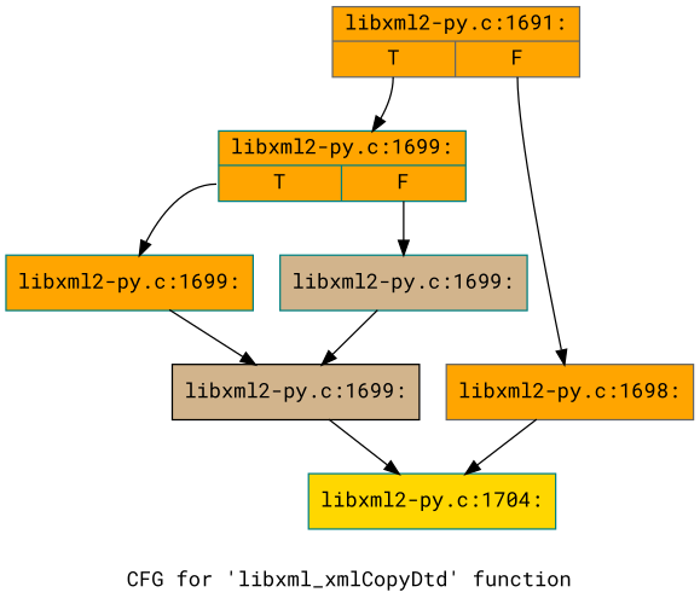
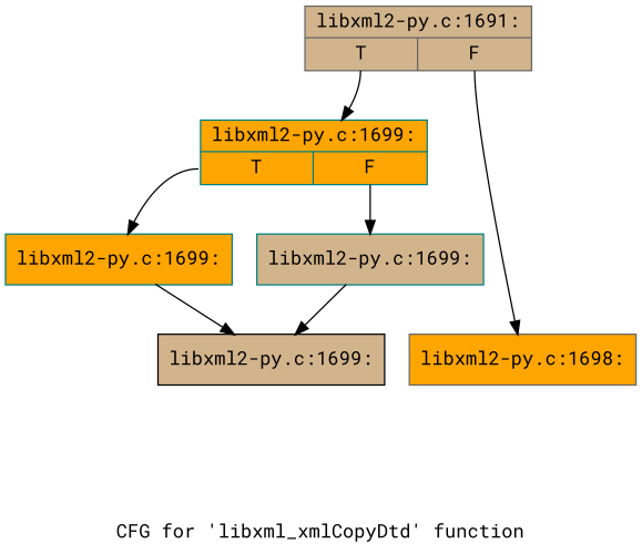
  digraph {
    fontname="Roboto Mono"
    label="CFG for 'libxml_xmlCopyDtd' function"
    node [color=teal fillcolor=orange fontname="Roboto Mono" shape=record style=filled]
    edge [fontname="Roboto Mono"]
-   n1 [color=gray40 label="{libxml2-py.c:1691:|{<s0>T|<s1>F}}"]
+   n1 [color=gray40 fillcolor=tan label="{libxml2-py.c:1691:|{<s0>T|<s1>F}}"]
    n2 [label="{libxml2-py.c:1699:|{<s0>T|<s1>F}}"]
    n3 [color=gray40 label="{libxml2-py.c:1698:}"]
    n4 [label="{libxml2-py.c:1699:}"]
    n5 [fillcolor=tan label="{libxml2-py.c:1699:}"]
-   n6 [fillcolor=gold label="{libxml2-py.c:1704:}"]
    n7 [color=black fillcolor=tan label="{libxml2-py.c:1699:}"]
    n1 -> n2 [tailport=s0]
    n1 -> n3 [tailport=s1]
    n2 -> n4 [tailport=s0]
    n2 -> n5 [tailport=s1]
-   n3 -> n6
    n4 -> n7
    n5 -> n7
-   n7 -> n6
  }
